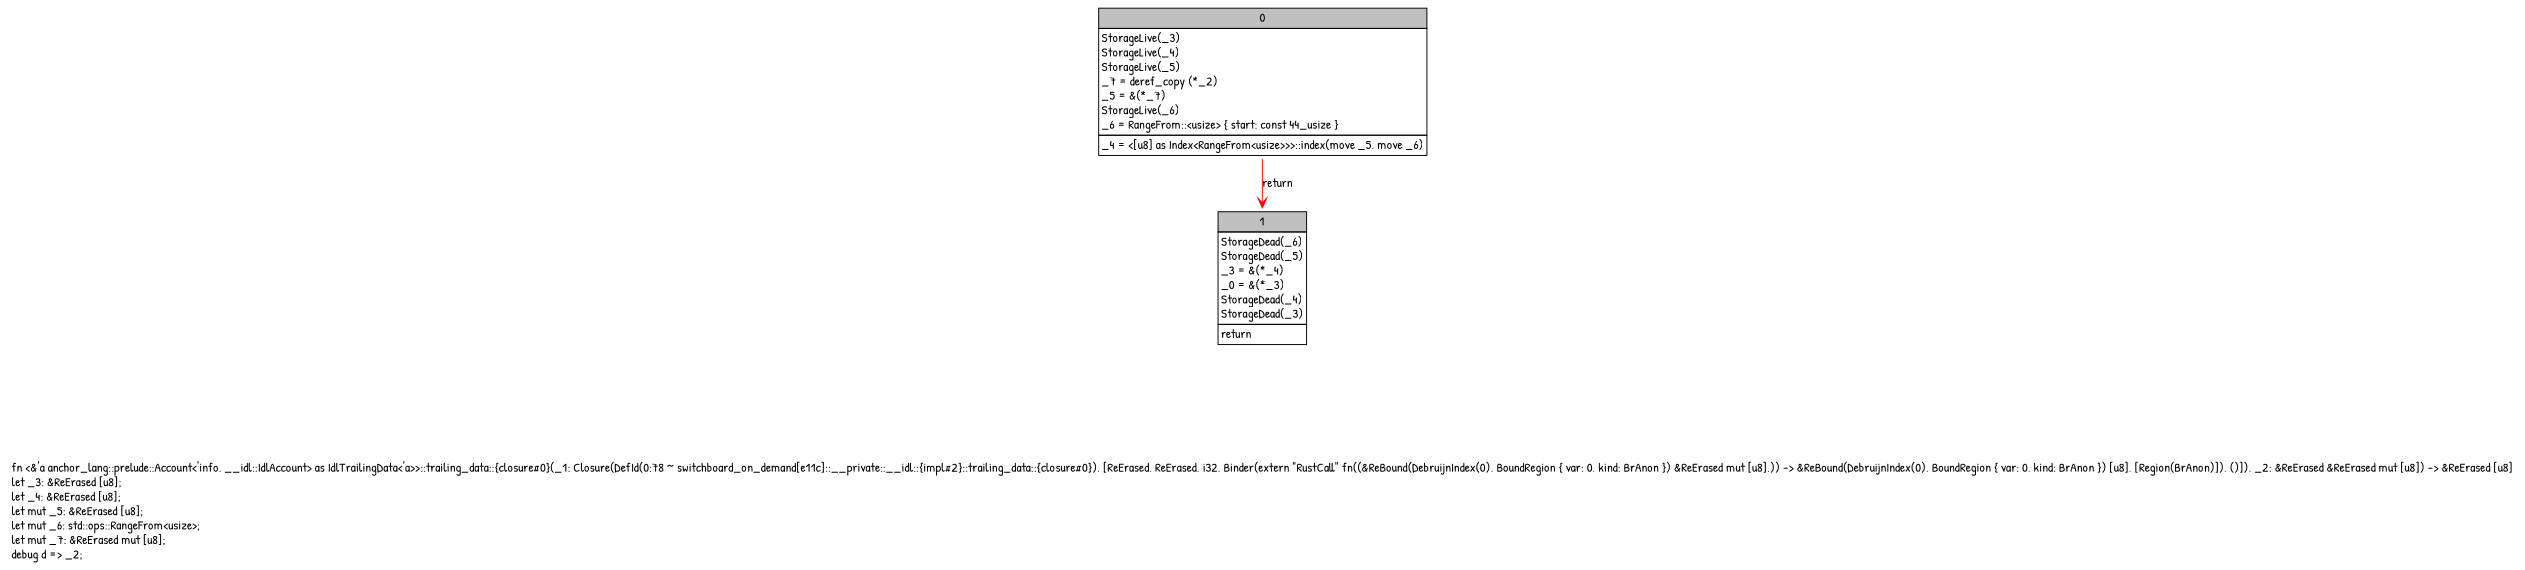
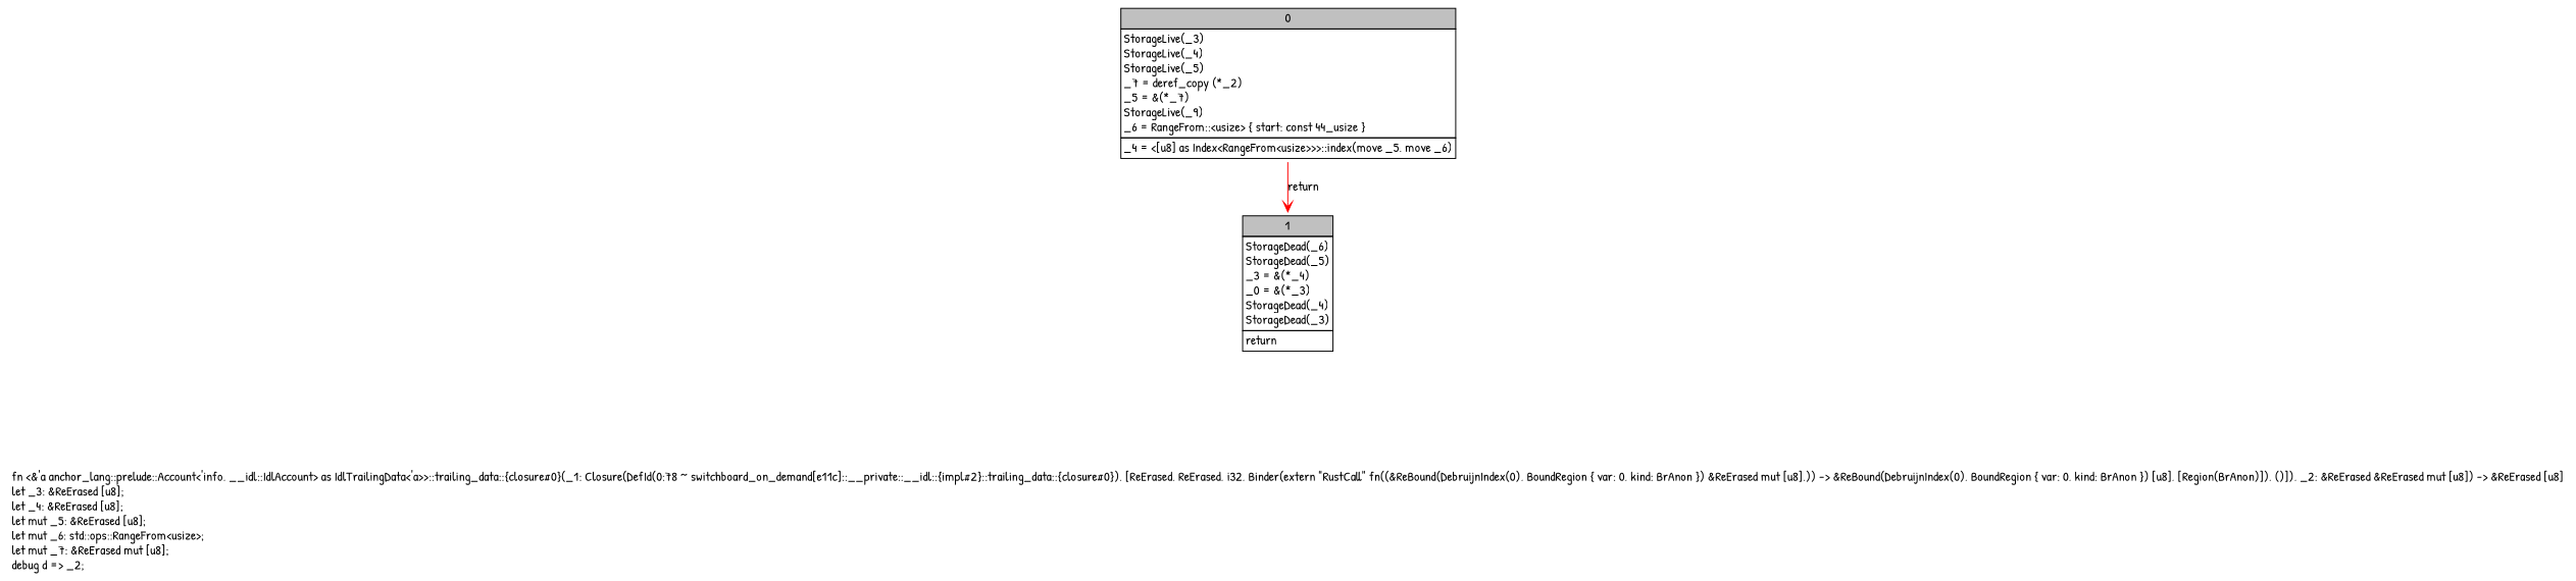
  digraph {
    fontname="Patrick Hand"
    label=<fn &lt;&amp;'a anchor_lang::prelude::Account&lt;'info, __idl::IdlAccount&gt; as IdlTrailingData&lt;'a&gt;&gt;::trailing_data::{closure#0}(_1: Closure(DefId(0:78 ~ switchboard_on_demand[e11c]::__private::__idl::{impl#2}::trailing_data::{closure#0}), [ReErased, ReErased, i32, Binder(extern &quot;RustCall&quot; fn((&amp;ReBound(DebruijnIndex(0), BoundRegion { var: 0, kind: BrAnon }) &amp;ReErased mut [u8],)) -&gt; &amp;ReBound(DebruijnIndex(0), BoundRegion { var: 0, kind: BrAnon }) [u8], [Region(BrAnon)]), ()]), _2: &amp;ReErased &amp;ReErased mut [u8]) -&gt; &amp;ReErased [u8]<br align="left"/>let _3: &amp;ReErased [u8];<br align="left"/>let _4: &amp;ReErased [u8];<br align="left"/>let mut _5: &amp;ReErased [u8];<br align="left"/>let mut _6: std::ops::RangeFrom&lt;usize&gt;;<br align="left"/>let mut _7: &amp;ReErased mut [u8];<br align="left"/>debug d =&gt; _2;<br align="left"/>>
    node [fontname="Patrick Hand" shape=none]
-   n1 [label=<<table border="0" cellborder="1" cellspacing="0"><tr><td bgcolor="gray" align="center" colspan="1">0</td></tr><tr><td align="left" balign="left">StorageLive(_3)<br/>StorageLive(_4)<br/>StorageLive(_5)<br/>_7 = deref_copy (*_2)<br/>_5 = &amp;(*_7)<br/>StorageLive(_6)<br/>_6 = RangeFrom::&lt;usize&gt; { start: const 44_usize }<br/></td></tr><tr><td align="left">_4 = &lt;[u8] as Index&lt;RangeFrom&lt;usize&gt;&gt;&gt;::index(move _5, move _6)</td></tr></table>>]
+   n1 [label=<<table border="0" cellborder="1" cellspacing="0"><tr><td bgcolor="gray" align="center" colspan="1">0</td></tr><tr><td align="left" balign="left">StorageLive(_3)<br/>StorageLive(_4)<br/>StorageLive(_5)<br/>_7 = deref_copy (*_2)<br/>_5 = &amp;(*_7)<br/>StorageLive(_9)<br/>_6 = RangeFrom::&lt;usize&gt; { start: const 44_usize }<br/></td></tr><tr><td align="left">_4 = &lt;[u8] as Index&lt;RangeFrom&lt;usize&gt;&gt;&gt;::index(move _5, move _6)</td></tr></table>>]
    n2 [label=<<table border="0" cellborder="1" cellspacing="0"><tr><td bgcolor="gray" align="center" colspan="1">1</td></tr><tr><td align="left" balign="left">StorageDead(_6)<br/>StorageDead(_5)<br/>_3 = &amp;(*_4)<br/>_0 = &amp;(*_3)<br/>StorageDead(_4)<br/>StorageDead(_3)<br/></td></tr><tr><td align="left">return</td></tr></table>>]
    n1 -> n2 [fontname="Patrick Hand" label=return color=red style=solid arrowhead=vee]
  }
